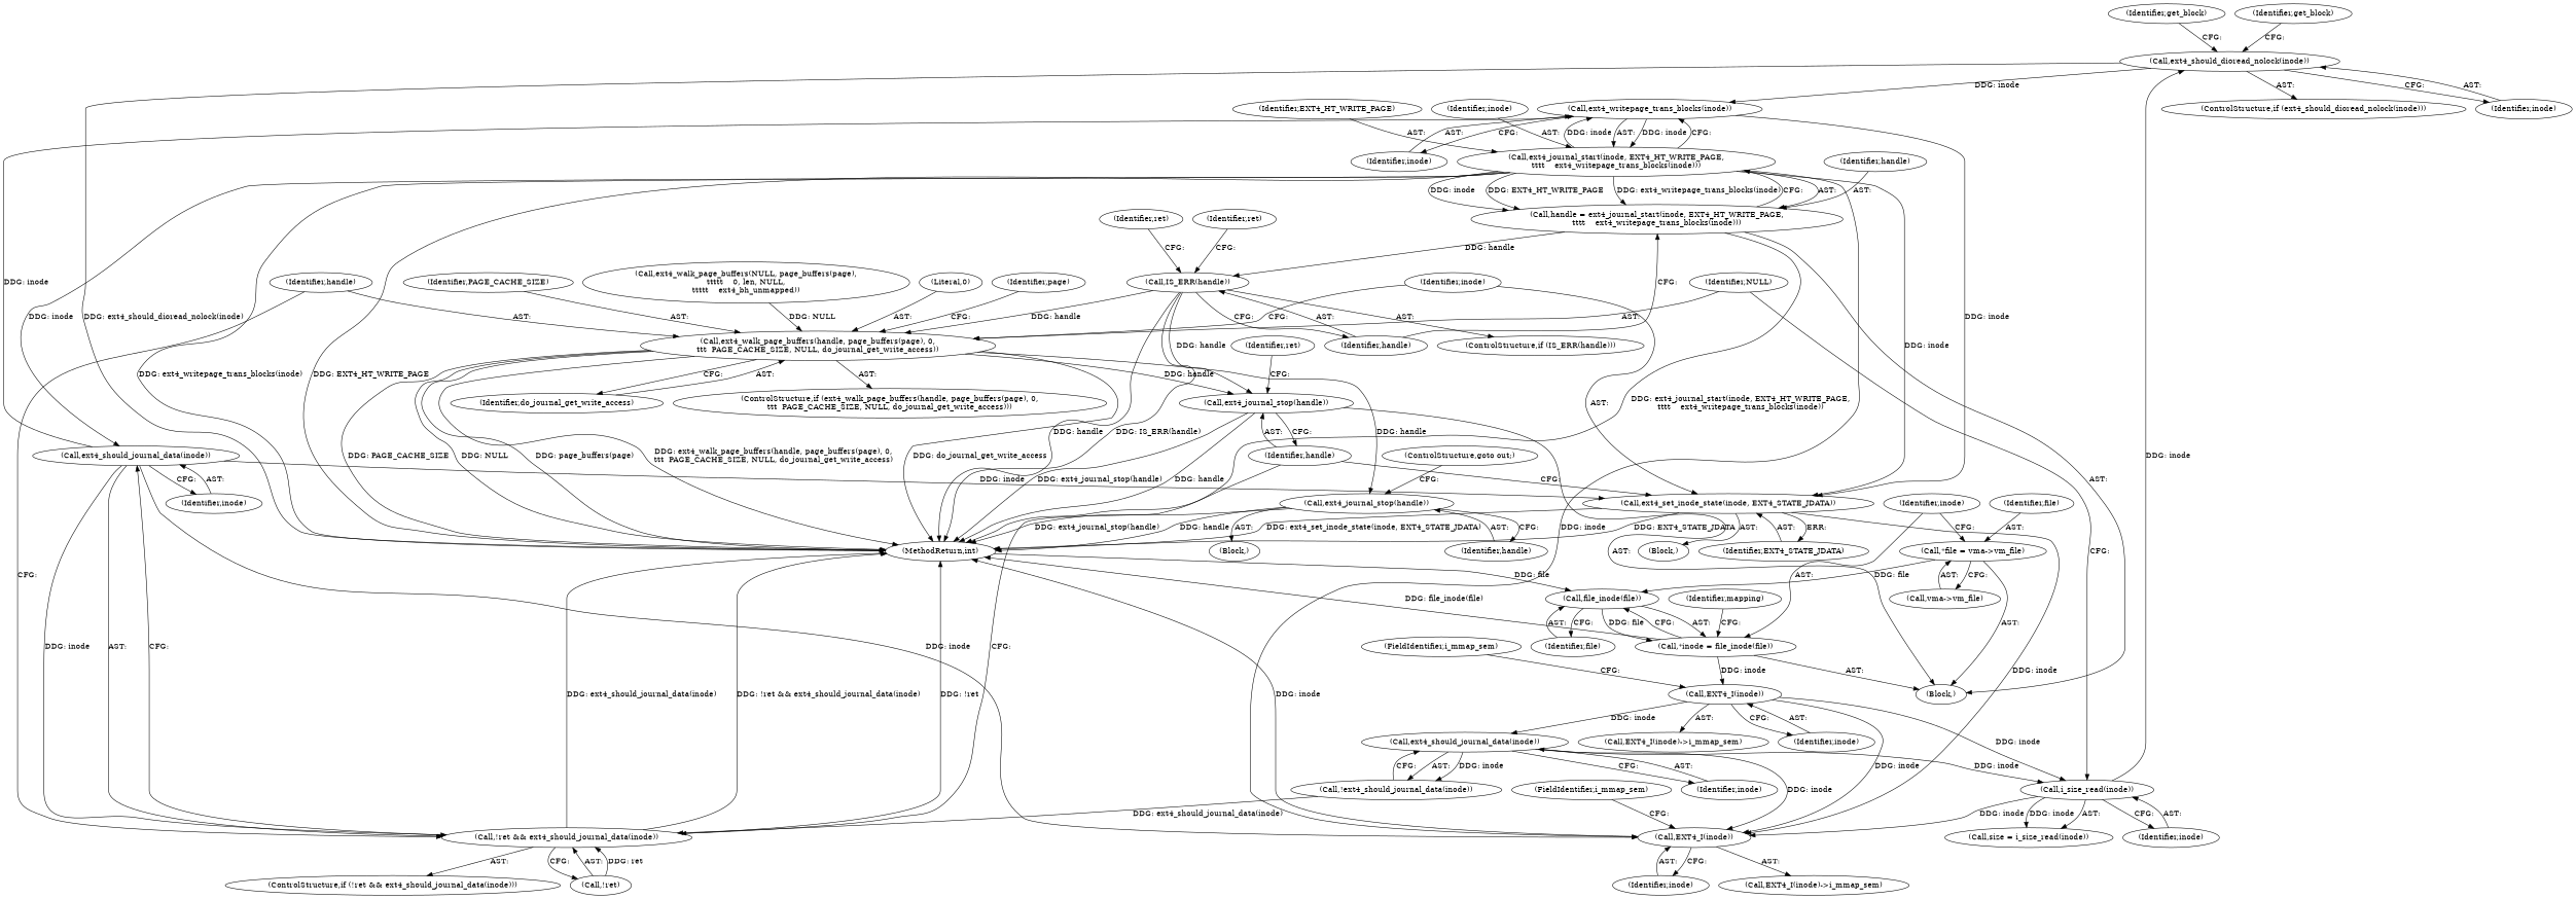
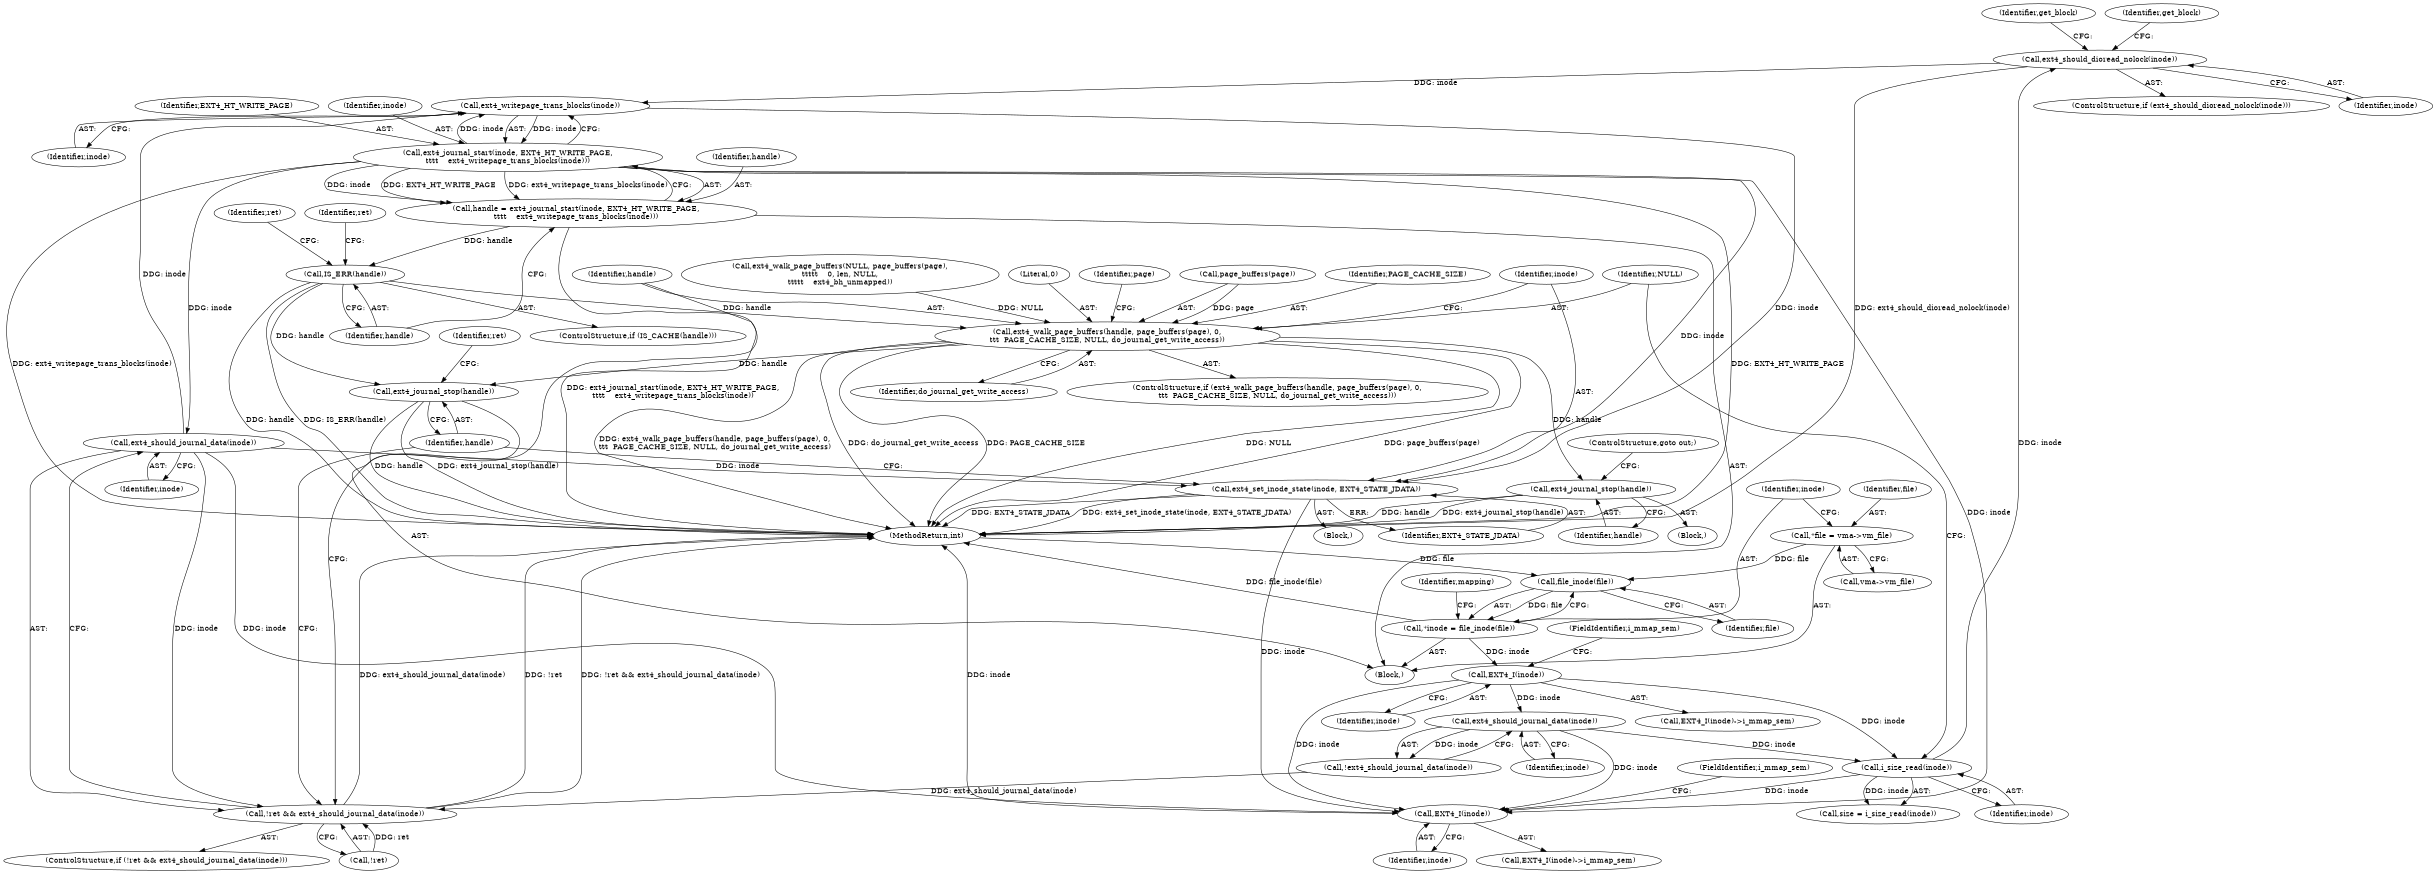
  digraph {
    n1 [label="(Call,ext4_should_dioread_nolock(inode))"]
    n2 [label="(Call,ext4_writepage_trans_blocks(inode))"]
    n3 [label="(ControlStructure,if (ext4_should_dioread_nolock(inode)))"]
    n4 [label="(Identifier,inode)"]
    n5 [label="(MethodReturn,int)"]
    n6 [label="(Call,ext4_journal_start(inode, EXT4_HT_WRITE_PAGE,\n\t\t\t\t    ext4_writepage_trans_blocks(inode)))"]
    n7 [label="(Identifier,inode)"]
    n8 [label="(Call,ext4_set_inode_state(inode, EXT4_STATE_JDATA))"]
    n9 [label="(Call,file_inode(file))"]
    n10 [label="(Call,i_size_read(inode))"]
    n11 [label="(Call,EXT4_I(inode))"]
    n12 [label="(Identifier,inode)"]
    n13 [label="(Call,size = i_size_read(inode))"]
    n14 [label="(Call,EXT4_I(inode)->i_mmap_sem)"]
    n15 [label="(Identifier,inode)"]
    n16 [label="(Call,EXT4_I(inode))"]
    n17 [label="(Call,ext4_should_journal_data(inode))"]
    n18 [label="(Call,EXT4_I(inode)->i_mmap_sem)"]
    n19 [label="(Identifier,inode)"]
    n20 [label="(Identifier,inode)"]
    n21 [label="(Call,!ext4_should_journal_data(inode))"]
    n22 [label="(Call,*inode = file_inode(file))"]
    n23 [label="(Block,)"]
    n24 [label="(Identifier,file)"]
    n25 [label="(Call,*file = vma->vm_file)"]
    n26 [label="(Call,vma->vm_file)"]
    n27 [label="(Call,!ret && ext4_should_journal_data(inode))"]
    n28 [label="(Call,handle = ext4_journal_start(inode, EXT4_HT_WRITE_PAGE,\n\t\t\t\t    ext4_writepage_trans_blocks(inode)))"]
    n29 [label="(Call,ext4_should_journal_data(inode))"]
    n30 [label="(Call,IS_ERR(handle))"]
    n31 [label="(Identifier,inode)"]
    n32 [label="(Block,)"]
    n33 [label="(Identifier,EXT4_STATE_JDATA)"]
    n34 [label="(Call,ext4_walk_page_buffers(handle, page_buffers(page), 0,\n\t\t\t  PAGE_CACHE_SIZE, NULL, do_journal_get_write_access))"]
    n35 [label="(Call,ext4_journal_stop(handle))"]
    n36 [label="(Identifier,handle)"]
-   n37 [label="(ControlStructure,if (IS_ERR(handle)))"]
+   n37 [label="(ControlStructure,if (IS_CACHE(handle)))"]
    n38 [label="(Call,ext4_journal_stop(handle))"]
    n39 [label="(Identifier,do_journal_get_write_access)"]
    n40 [label="(ControlStructure,if (ext4_walk_page_buffers(handle, page_buffers(page), 0,\n\t\t\t  PAGE_CACHE_SIZE, NULL, do_journal_get_write_access)))"]
    n41 [label="(Identifier,handle)"]
    n42 [label="(Identifier,handle)"]
    n43 [label="(Block,)"]
    n44 [label="(ControlStructure,if (!ret && ext4_should_journal_data(inode)))"]
    n45 [label="(Call,!ret)"]
    n46 [label="(Identifier,EXT4_HT_WRITE_PAGE)"]
    n47 [label="(Identifier,get_block)"]
    n48 [label="(Literal,0)"]
    n49 [label="(Identifier,PAGE_CACHE_SIZE)"]
    n50 [label="(Identifier,ret)"]
    n51 [label="(Identifier,inode)"]
    n52 [label="(Identifier,inode)"]
    n53 [label="(Identifier,inode)"]
    n54 [label="(Identifier,ret)"]
    n55 [label="(FieldIdentifier,i_mmap_sem)"]
    n56 [label="(Identifier,ret)"]
    n57 [label="(FieldIdentifier,i_mmap_sem)"]
    n58 [label="(Identifier,page)"]
    n59 [label="(Identifier,mapping)"]
+   n60 [label="(Call,page_buffers(page))"]
    n61 [label="(Identifier,get_block)"]
    n62 [label="(Identifier,NULL)"]
    n63 [label="(ControlStructure,goto out;)"]
    n64 [label="(Call,ext4_walk_page_buffers(NULL, page_buffers(page),\n\t\t\t\t\t    0, len, NULL,\n\t\t\t\t\t    ext4_bh_unmapped))"]
    n65 [label="(Identifier,file)"]
    n66 [label="(Identifier,handle)"]
    n67 [label="(Identifier,handle)"]
    n1 -> n2 [label="DDG: inode"]
    n1 -> n3 [label="AST: "]
    n1 -> n4 [label="CFG: "]
    n1 -> n5 [label="DDG: ext4_should_dioread_nolock(inode)"]
    n2 -> n6 [label="AST: "]
    n2 -> n6 [label="DDG: inode"]
    n2 -> n7 [label="CFG: "]
    n2 -> n8 [label="DDG: inode"]
    n4 -> n1 [label="AST: "]
    n5 -> n9 [label="DDG: file"]
    n6 -> n2 [label="CFG: "]
    n6 -> n2 [label="DDG: inode"]
    n6 -> n5 [label="DDG: ext4_writepage_trans_blocks(inode)"]
    n6 -> n5 [label="DDG: EXT4_HT_WRITE_PAGE"]
    n6 -> n8 [label="DDG: inode"]
    n6 -> n11 [label="DDG: inode"]
    n6 -> n28 [label="AST: "]
    n6 -> n28 [label="DDG: inode"]
    n6 -> n28 [label="DDG: EXT4_HT_WRITE_PAGE"]
    n6 -> n28 [label="DDG: ext4_writepage_trans_blocks(inode)"]
    n6 -> n29 [label="DDG: inode"]
    n7 -> n2 [label="AST: "]
    n8 -> n5 [label="DDG: EXT4_STATE_JDATA"]
    n8 -> n5 [label="DDG: ext4_set_inode_state(inode, EXT4_STATE_JDATA)"]
    n8 -> n11 [label="DDG: inode"]
    n8 -> n32 [label="AST: "]
    n8 -> n33 [label="ERR: "]
    n9 -> n22 [label="AST: "]
    n9 -> n22 [label="DDG: file"]
    n9 -> n24 [label="CFG: "]
    n10 -> n1 [label="DDG: inode"]
    n10 -> n11 [label="DDG: inode"]
    n10 -> n12 [label="CFG: "]
    n10 -> n13 [label="AST: "]
    n10 -> n13 [label="DDG: inode"]
    n11 -> n5 [label="DDG: inode"]
    n11 -> n14 [label="AST: "]
    n11 -> n15 [label="CFG: "]
    n12 -> n10 [label="AST: "]
    n15 -> n11 [label="AST: "]
    n16 -> n10 [label="DDG: inode"]
    n16 -> n11 [label="DDG: inode"]
    n16 -> n17 [label="DDG: inode"]
    n16 -> n18 [label="AST: "]
    n16 -> n19 [label="CFG: "]
    n17 -> n10 [label="DDG: inode"]
    n17 -> n11 [label="DDG: inode"]
    n17 -> n20 [label="CFG: "]
    n17 -> n21 [label="AST: "]
    n17 -> n21 [label="DDG: inode"]
    n19 -> n16 [label="AST: "]
    n20 -> n17 [label="AST: "]
    n21 -> n17 [label="CFG: "]
    n21 -> n27 [label="DDG: ext4_should_journal_data(inode)"]
    n22 -> n5 [label="DDG: file_inode(file)"]
    n22 -> n9 [label="CFG: "]
    n22 -> n16 [label="DDG: inode"]
    n22 -> n23 [label="AST: "]
    n24 -> n9 [label="AST: "]
    n25 -> n9 [label="DDG: file"]
    n25 -> n23 [label="AST: "]
    n25 -> n26 [label="CFG: "]
    n26 -> n25 [label="AST: "]
    n27 -> n5 [label="DDG: ext4_should_journal_data(inode)"]
    n27 -> n5 [label="DDG: !ret"]
    n27 -> n5 [label="DDG: !ret && ext4_should_journal_data(inode)"]
    n27 -> n29 [label="CFG: "]
    n27 -> n44 [label="AST: "]
    n27 -> n45 [label="CFG: "]
    n28 -> n5 [label="DDG: ext4_journal_start(inode, EXT4_HT_WRITE_PAGE,\n\t\t\t\t    ext4_writepage_trans_blocks(inode))"]
    n28 -> n6 [label="CFG: "]
    n28 -> n23 [label="AST: "]
    n28 -> n30 [label="DDG: handle"]
    n29 -> n2 [label="DDG: inode"]
    n29 -> n8 [label="DDG: inode"]
    n29 -> n11 [label="DDG: inode"]
    n29 -> n27 [label="AST: "]
    n29 -> n27 [label="DDG: inode"]
    n29 -> n31 [label="CFG: "]
    n30 -> n5 [label="DDG: IS_ERR(handle)"]
    n30 -> n5 [label="DDG: handle"]
    n30 -> n34 [label="DDG: handle"]
    n30 -> n35 [label="DDG: handle"]
    n30 -> n36 [label="CFG: "]
    n30 -> n37 [label="AST: "]
    n31 -> n29 [label="AST: "]
    n33 -> n8 [label="AST: "]
    n34 -> n5 [label="DDG: page_buffers(page)"]
    n34 -> n5 [label="DDG: ext4_walk_page_buffers(handle, page_buffers(page), 0,\n\t\t\t  PAGE_CACHE_SIZE, NULL, do_journal_get_write_access)"]
    n34 -> n5 [label="DDG: do_journal_get_write_access"]
    n34 -> n5 [label="DDG: PAGE_CACHE_SIZE"]
    n34 -> n5 [label="DDG: NULL"]
    n34 -> n35 [label="DDG: handle"]
    n34 -> n38 [label="DDG: handle"]
    n34 -> n39 [label="CFG: "]
    n34 -> n40 [label="AST: "]
    n35 -> n5 [label="DDG: ext4_journal_stop(handle)"]
    n35 -> n5 [label="DDG: handle"]
    n35 -> n23 [label="AST: "]
    n35 -> n41 [label="CFG: "]
    n36 -> n28 [label="CFG: "]
    n36 -> n30 [label="AST: "]
    n38 -> n5 [label="DDG: ext4_journal_stop(handle)"]
    n38 -> n5 [label="DDG: handle"]
    n38 -> n42 [label="CFG: "]
    n38 -> n43 [label="AST: "]
    n39 -> n34 [label="AST: "]
    n41 -> n8 [label="CFG: "]
    n41 -> n27 [label="CFG: "]
    n41 -> n35 [label="AST: "]
    n42 -> n38 [label="AST: "]
    n45 -> n27 [label="AST: "]
    n45 -> n27 [label="DDG: ret"]
    n46 -> n6 [label="AST: "]
    n47 -> n1 [label="CFG: "]
    n48 -> n34 [label="AST: "]
    n49 -> n34 [label="AST: "]
    n50 -> n35 [label="CFG: "]
    n51 -> n22 [label="AST: "]
    n51 -> n25 [label="CFG: "]
    n52 -> n8 [label="AST: "]
    n52 -> n34 [label="CFG: "]
    n53 -> n6 [label="AST: "]
    n54 -> n30 [label="CFG: "]
    n55 -> n16 [label="CFG: "]
    n56 -> n30 [label="CFG: "]
    n57 -> n11 [label="CFG: "]
    n58 -> n34 [label="CFG: "]
    n59 -> n22 [label="CFG: "]
+   n60 -> n34 [label="AST: "]
+   n60 -> n34 [label="DDG: page"]
    n61 -> n1 [label="CFG: "]
    n62 -> n10 [label="CFG: "]
    n62 -> n34 [label="AST: "]
    n63 -> n38 [label="CFG: "]
    n64 -> n34 [label="DDG: NULL"]
    n65 -> n25 [label="AST: "]
    n66 -> n27 [label="CFG: "]
    n66 -> n34 [label="AST: "]
    n67 -> n28 [label="AST: "]
  }
